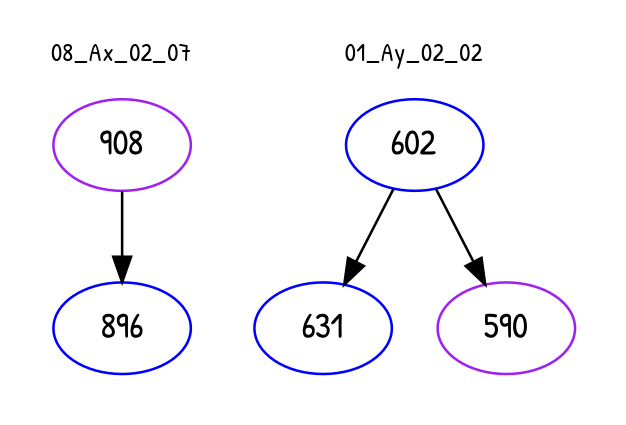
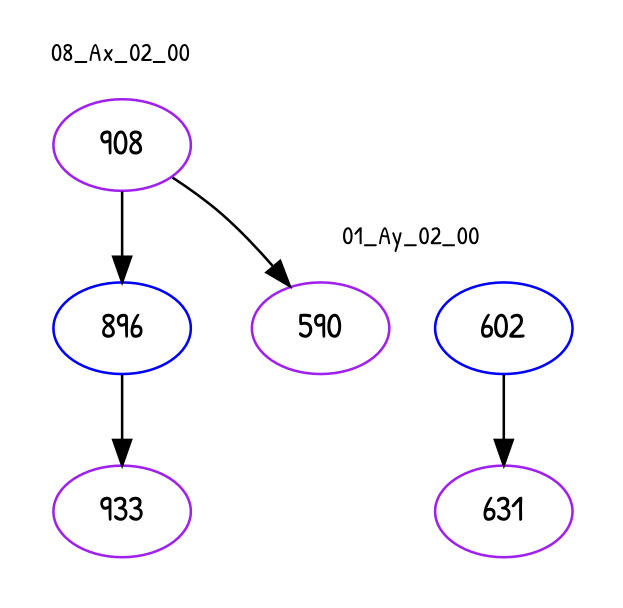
  digraph {
    fontname="Patrick Hand"
    node [color=blue fontname="Patrick Hand"]
    edge [color=black fontname="Patrick Hand"]
    n1 [label=896]
+   n2 [color=purple label=933]
    n3 [color=purple label=908]
    n4 [label=602]
-   n5 [label=631]
+   n5 [color=purple label=631]
    n6 [color=purple label=590]
    subgraph cluster_1 {
      color=white
      fontsize=10
-     label="08_Ax_02_07"
+     label="08_Ax_02_00"
      n1
+     n2
      n3
    }
    subgraph cluster_2 {
      color=white
      fontsize=10
-     label="01_Ay_02_02"
+     label="01_Ay_02_00"
      n4
      n5
      n6
    }
+   n1 -> n2
    n3 -> n1
    n4 -> n5
-   n4 -> n6
+   n3 -> n6
  }
